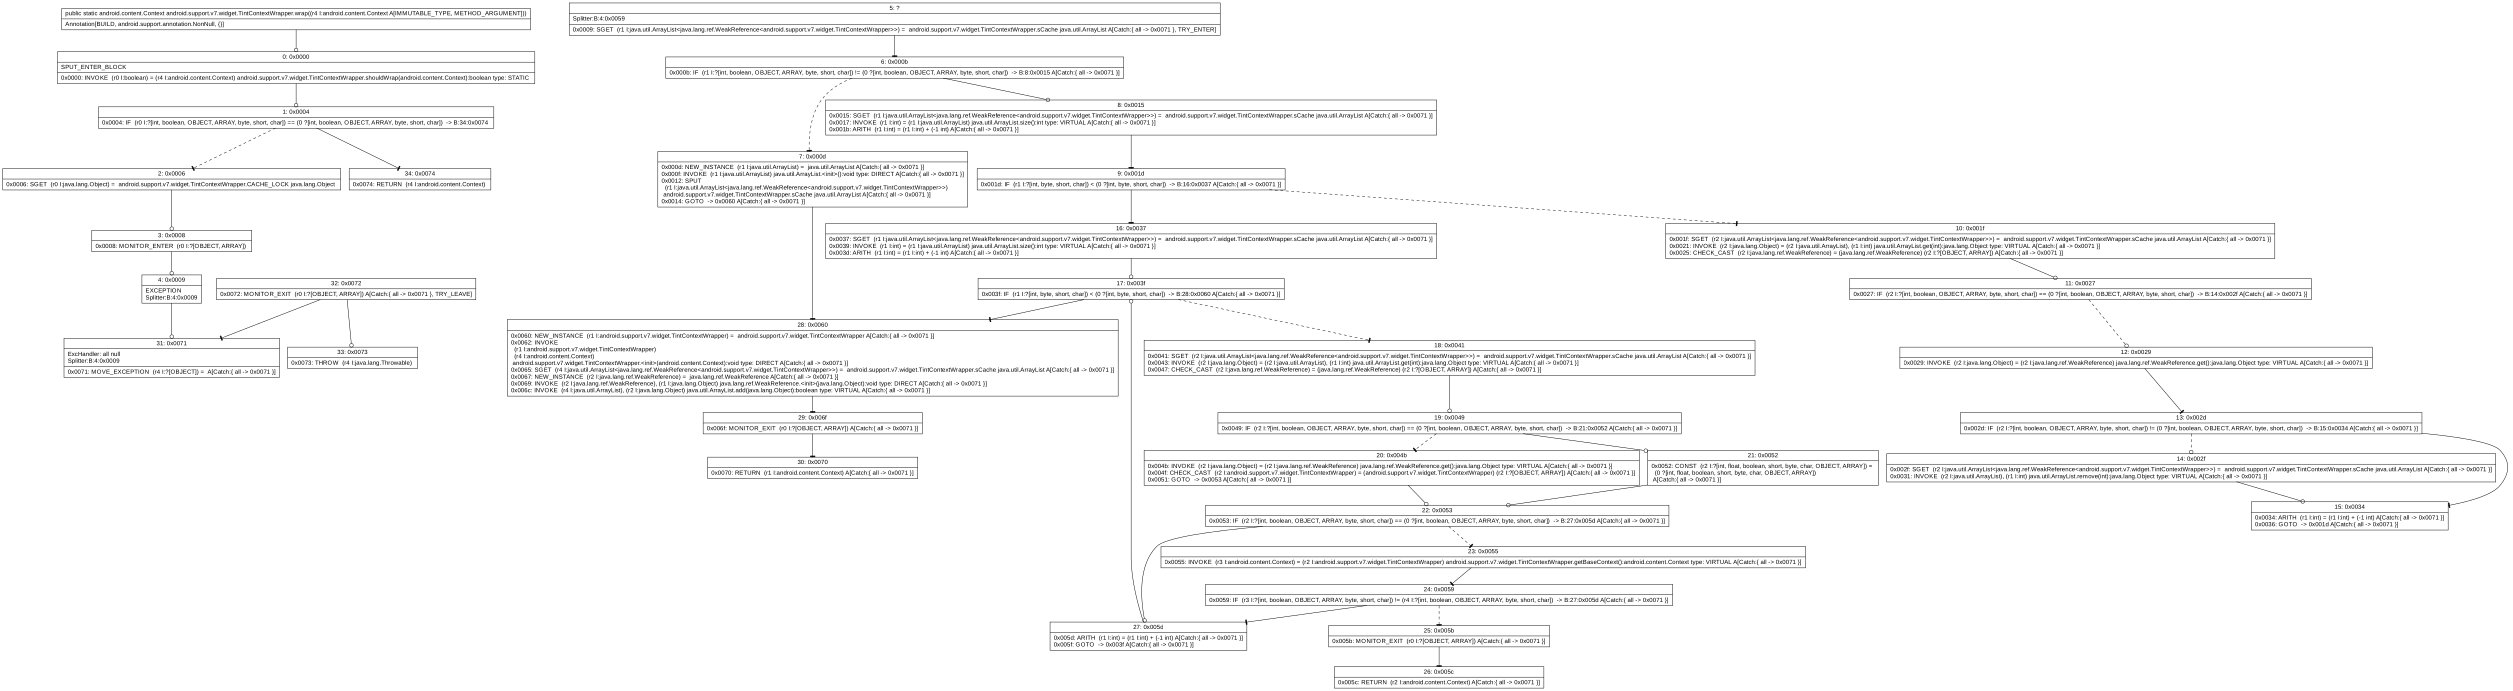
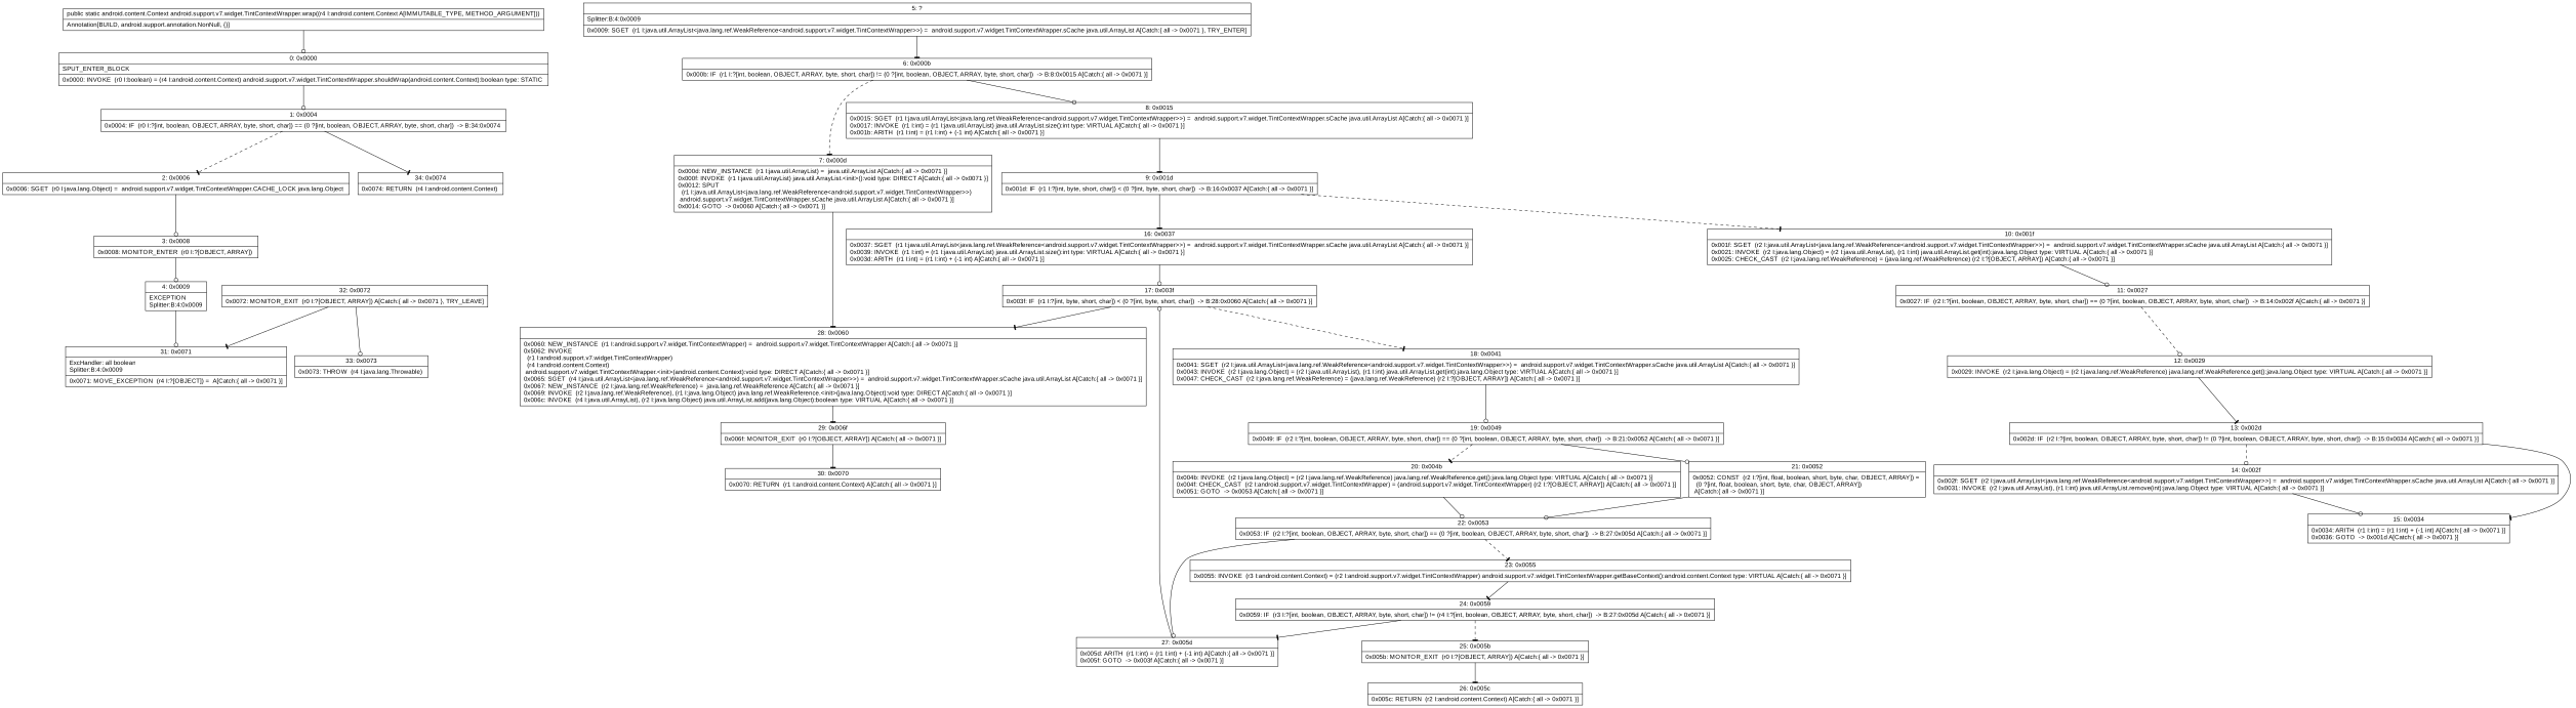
  digraph {
    fontname="Liberation Sans"
    node [fontname="Liberation Sans" shape=record]
    edge [arrowhead=tee fontname="Liberation Sans"]
    n1 [label="{0\:\ 0x0000|SPUT_ENTER_BLOCK\l|0x0000: INVOKE  (r0 I:boolean) = (r4 I:android.content.Context) android.support.v7.widget.TintContextWrapper.shouldWrap(android.content.Context):boolean type: STATIC \l}"]
    n2 [label="{1\:\ 0x0004|0x0004: IF  (r0 I:?[int, boolean, OBJECT, ARRAY, byte, short, char]) == (0 ?[int, boolean, OBJECT, ARRAY, byte, short, char])  \-\> B:34:0x0074 \l}"]
    n3 [label="{2\:\ 0x0006|0x0006: SGET  (r0 I:java.lang.Object) =  android.support.v7.widget.TintContextWrapper.CACHE_LOCK java.lang.Object \l}"]
    n4 [label="{34\:\ 0x0074|0x0074: RETURN  (r4 I:android.content.Context) \l}"]
    n5 [label="{3\:\ 0x0008|0x0008: MONITOR_ENTER  (r0 I:?[OBJECT, ARRAY]) \l}"]
    n6 [label="{4\:\ 0x0009|EXCEPTION\lSplitter:B:4:0x0009\l}"]
-   n7 [label="{31\:\ 0x0071|ExcHandler: all null\lSplitter:B:4:0x0009\l|0x0071: MOVE_EXCEPTION  (r4 I:?[OBJECT]) =  A[Catch:\{ all \-\> 0x0071 \}]\l}"]
-   n8 [label="{5\:\ ?|Splitter:B:4:0x0059\l|0x0009: SGET  (r1 I:java.util.ArrayList\<java.lang.ref.WeakReference\<android.support.v7.widget.TintContextWrapper\>\>) =  android.support.v7.widget.TintContextWrapper.sCache java.util.ArrayList A[Catch:\{ all \-\> 0x0071 \}, TRY_ENTER]\l}"]
+   n7 [label="{31\:\ 0x0071|ExcHandler: all boolean\lSplitter:B:4:0x0009\l|0x0071: MOVE_EXCEPTION  (r4 I:?[OBJECT]) =  A[Catch:\{ all \-\> 0x0071 \}]\l}"]
+   n8 [label="{5\:\ ?|Splitter:B:4:0x0009\l|0x0009: SGET  (r1 I:java.util.ArrayList\<java.lang.ref.WeakReference\<android.support.v7.widget.TintContextWrapper\>\>) =  android.support.v7.widget.TintContextWrapper.sCache java.util.ArrayList A[Catch:\{ all \-\> 0x0071 \}, TRY_ENTER]\l}"]
    n9 [label="{6\:\ 0x000b|0x000b: IF  (r1 I:?[int, boolean, OBJECT, ARRAY, byte, short, char]) != (0 ?[int, boolean, OBJECT, ARRAY, byte, short, char])  \-\> B:8:0x0015 A[Catch:\{ all \-\> 0x0071 \}]\l}"]
    n10 [label="{7\:\ 0x000d|0x000d: NEW_INSTANCE  (r1 I:java.util.ArrayList) =  java.util.ArrayList A[Catch:\{ all \-\> 0x0071 \}]\l0x000f: INVOKE  (r1 I:java.util.ArrayList) java.util.ArrayList.\<init\>():void type: DIRECT A[Catch:\{ all \-\> 0x0071 \}]\l0x0012: SPUT  \l  (r1 I:java.util.ArrayList\<java.lang.ref.WeakReference\<android.support.v7.widget.TintContextWrapper\>\>)\l android.support.v7.widget.TintContextWrapper.sCache java.util.ArrayList A[Catch:\{ all \-\> 0x0071 \}]\l0x0014: GOTO  \-\> 0x0060 A[Catch:\{ all \-\> 0x0071 \}]\l}"]
    n11 [label="{8\:\ 0x0015|0x0015: SGET  (r1 I:java.util.ArrayList\<java.lang.ref.WeakReference\<android.support.v7.widget.TintContextWrapper\>\>) =  android.support.v7.widget.TintContextWrapper.sCache java.util.ArrayList A[Catch:\{ all \-\> 0x0071 \}]\l0x0017: INVOKE  (r1 I:int) = (r1 I:java.util.ArrayList) java.util.ArrayList.size():int type: VIRTUAL A[Catch:\{ all \-\> 0x0071 \}]\l0x001b: ARITH  (r1 I:int) = (r1 I:int) + (\-1 int) A[Catch:\{ all \-\> 0x0071 \}]\l}"]
-   n12 [label="{28\:\ 0x0060|0x0060: NEW_INSTANCE  (r1 I:android.support.v7.widget.TintContextWrapper) =  android.support.v7.widget.TintContextWrapper A[Catch:\{ all \-\> 0x0071 \}]\l0x0062: INVOKE  \l  (r1 I:android.support.v7.widget.TintContextWrapper)\l  (r4 I:android.content.Context)\l android.support.v7.widget.TintContextWrapper.\<init\>(android.content.Context):void type: DIRECT A[Catch:\{ all \-\> 0x0071 \}]\l0x0065: SGET  (r4 I:java.util.ArrayList\<java.lang.ref.WeakReference\<android.support.v7.widget.TintContextWrapper\>\>) =  android.support.v7.widget.TintContextWrapper.sCache java.util.ArrayList A[Catch:\{ all \-\> 0x0071 \}]\l0x0067: NEW_INSTANCE  (r2 I:java.lang.ref.WeakReference) =  java.lang.ref.WeakReference A[Catch:\{ all \-\> 0x0071 \}]\l0x0069: INVOKE  (r2 I:java.lang.ref.WeakReference), (r1 I:java.lang.Object) java.lang.ref.WeakReference.\<init\>(java.lang.Object):void type: DIRECT A[Catch:\{ all \-\> 0x0071 \}]\l0x006c: INVOKE  (r4 I:java.util.ArrayList), (r2 I:java.lang.Object) java.util.ArrayList.add(java.lang.Object):boolean type: VIRTUAL A[Catch:\{ all \-\> 0x0071 \}]\l}"]
+   n12 [label="{28\:\ 0x0060|0x0060: NEW_INSTANCE  (r1 I:android.support.v7.widget.TintContextWrapper) =  android.support.v7.widget.TintContextWrapper A[Catch:\{ all \-\> 0x0071 \}]\l0x5062: INVOKE  \l  (r1 I:android.support.v7.widget.TintContextWrapper)\l  (r4 I:android.content.Context)\l android.support.v7.widget.TintContextWrapper.\<init\>(android.content.Context):void type: DIRECT A[Catch:\{ all \-\> 0x0071 \}]\l0x0065: SGET  (r4 I:java.util.ArrayList\<java.lang.ref.WeakReference\<android.support.v7.widget.TintContextWrapper\>\>) =  android.support.v7.widget.TintContextWrapper.sCache java.util.ArrayList A[Catch:\{ all \-\> 0x0071 \}]\l0x0067: NEW_INSTANCE  (r2 I:java.lang.ref.WeakReference) =  java.lang.ref.WeakReference A[Catch:\{ all \-\> 0x0071 \}]\l0x0069: INVOKE  (r2 I:java.lang.ref.WeakReference), (r1 I:java.lang.Object) java.lang.ref.WeakReference.\<init\>(java.lang.Object):void type: DIRECT A[Catch:\{ all \-\> 0x0071 \}]\l0x006c: INVOKE  (r4 I:java.util.ArrayList), (r2 I:java.lang.Object) java.util.ArrayList.add(java.lang.Object):boolean type: VIRTUAL A[Catch:\{ all \-\> 0x0071 \}]\l}"]
    n13 [label="{9\:\ 0x001d|0x001d: IF  (r1 I:?[int, byte, short, char]) \< (0 ?[int, byte, short, char])  \-\> B:16:0x0037 A[Catch:\{ all \-\> 0x0071 \}]\l}"]
    n14 [label="{29\:\ 0x006f|0x006f: MONITOR_EXIT  (r0 I:?[OBJECT, ARRAY]) A[Catch:\{ all \-\> 0x0071 \}]\l}"]
    n15 [label="{10\:\ 0x001f|0x001f: SGET  (r2 I:java.util.ArrayList\<java.lang.ref.WeakReference\<android.support.v7.widget.TintContextWrapper\>\>) =  android.support.v7.widget.TintContextWrapper.sCache java.util.ArrayList A[Catch:\{ all \-\> 0x0071 \}]\l0x0021: INVOKE  (r2 I:java.lang.Object) = (r2 I:java.util.ArrayList), (r1 I:int) java.util.ArrayList.get(int):java.lang.Object type: VIRTUAL A[Catch:\{ all \-\> 0x0071 \}]\l0x0025: CHECK_CAST  (r2 I:java.lang.ref.WeakReference) = (java.lang.ref.WeakReference) (r2 I:?[OBJECT, ARRAY]) A[Catch:\{ all \-\> 0x0071 \}]\l}"]
    n16 [label="{16\:\ 0x0037|0x0037: SGET  (r1 I:java.util.ArrayList\<java.lang.ref.WeakReference\<android.support.v7.widget.TintContextWrapper\>\>) =  android.support.v7.widget.TintContextWrapper.sCache java.util.ArrayList A[Catch:\{ all \-\> 0x0071 \}]\l0x0039: INVOKE  (r1 I:int) = (r1 I:java.util.ArrayList) java.util.ArrayList.size():int type: VIRTUAL A[Catch:\{ all \-\> 0x0071 \}]\l0x003d: ARITH  (r1 I:int) = (r1 I:int) + (\-1 int) A[Catch:\{ all \-\> 0x0071 \}]\l}"]
    n17 [label="{11\:\ 0x0027|0x0027: IF  (r2 I:?[int, boolean, OBJECT, ARRAY, byte, short, char]) == (0 ?[int, boolean, OBJECT, ARRAY, byte, short, char])  \-\> B:14:0x002f A[Catch:\{ all \-\> 0x0071 \}]\l}"]
    n18 [label="{17\:\ 0x003f|0x003f: IF  (r1 I:?[int, byte, short, char]) \< (0 ?[int, byte, short, char])  \-\> B:28:0x0060 A[Catch:\{ all \-\> 0x0071 \}]\l}"]
    n19 [label="{12\:\ 0x0029|0x0029: INVOKE  (r2 I:java.lang.Object) = (r2 I:java.lang.ref.WeakReference) java.lang.ref.WeakReference.get():java.lang.Object type: VIRTUAL A[Catch:\{ all \-\> 0x0071 \}]\l}"]
    n20 [label="{13\:\ 0x002d|0x002d: IF  (r2 I:?[int, boolean, OBJECT, ARRAY, byte, short, char]) != (0 ?[int, boolean, OBJECT, ARRAY, byte, short, char])  \-\> B:15:0x0034 A[Catch:\{ all \-\> 0x0071 \}]\l}"]
    n21 [label="{14\:\ 0x002f|0x002f: SGET  (r2 I:java.util.ArrayList\<java.lang.ref.WeakReference\<android.support.v7.widget.TintContextWrapper\>\>) =  android.support.v7.widget.TintContextWrapper.sCache java.util.ArrayList A[Catch:\{ all \-\> 0x0071 \}]\l0x0031: INVOKE  (r2 I:java.util.ArrayList), (r1 I:int) java.util.ArrayList.remove(int):java.lang.Object type: VIRTUAL A[Catch:\{ all \-\> 0x0071 \}]\l}"]
    n22 [label="{15\:\ 0x0034|0x0034: ARITH  (r1 I:int) = (r1 I:int) + (\-1 int) A[Catch:\{ all \-\> 0x0071 \}]\l0x0036: GOTO  \-\> 0x001d A[Catch:\{ all \-\> 0x0071 \}]\l}"]
    n23 [label="{18\:\ 0x0041|0x0041: SGET  (r2 I:java.util.ArrayList\<java.lang.ref.WeakReference\<android.support.v7.widget.TintContextWrapper\>\>) =  android.support.v7.widget.TintContextWrapper.sCache java.util.ArrayList A[Catch:\{ all \-\> 0x0071 \}]\l0x0043: INVOKE  (r2 I:java.lang.Object) = (r2 I:java.util.ArrayList), (r1 I:int) java.util.ArrayList.get(int):java.lang.Object type: VIRTUAL A[Catch:\{ all \-\> 0x0071 \}]\l0x0047: CHECK_CAST  (r2 I:java.lang.ref.WeakReference) = (java.lang.ref.WeakReference) (r2 I:?[OBJECT, ARRAY]) A[Catch:\{ all \-\> 0x0071 \}]\l}"]
    n24 [label="{19\:\ 0x0049|0x0049: IF  (r2 I:?[int, boolean, OBJECT, ARRAY, byte, short, char]) == (0 ?[int, boolean, OBJECT, ARRAY, byte, short, char])  \-\> B:21:0x0052 A[Catch:\{ all \-\> 0x0071 \}]\l}"]
    n25 [label="{20\:\ 0x004b|0x004b: INVOKE  (r2 I:java.lang.Object) = (r2 I:java.lang.ref.WeakReference) java.lang.ref.WeakReference.get():java.lang.Object type: VIRTUAL A[Catch:\{ all \-\> 0x0071 \}]\l0x004f: CHECK_CAST  (r2 I:android.support.v7.widget.TintContextWrapper) = (android.support.v7.widget.TintContextWrapper) (r2 I:?[OBJECT, ARRAY]) A[Catch:\{ all \-\> 0x0071 \}]\l0x0051: GOTO  \-\> 0x0053 A[Catch:\{ all \-\> 0x0071 \}]\l}"]
    n26 [label="{21\:\ 0x0052|0x0052: CONST  (r2 I:?[int, float, boolean, short, byte, char, OBJECT, ARRAY]) = \l  (0 ?[int, float, boolean, short, byte, char, OBJECT, ARRAY])\l A[Catch:\{ all \-\> 0x0071 \}]\l}"]
    n27 [label="{22\:\ 0x0053|0x0053: IF  (r2 I:?[int, boolean, OBJECT, ARRAY, byte, short, char]) == (0 ?[int, boolean, OBJECT, ARRAY, byte, short, char])  \-\> B:27:0x005d A[Catch:\{ all \-\> 0x0071 \}]\l}"]
    n28 [label="{23\:\ 0x0055|0x0055: INVOKE  (r3 I:android.content.Context) = (r2 I:android.support.v7.widget.TintContextWrapper) android.support.v7.widget.TintContextWrapper.getBaseContext():android.content.Context type: VIRTUAL A[Catch:\{ all \-\> 0x0071 \}]\l}"]
    n29 [label="{27\:\ 0x005d|0x005d: ARITH  (r1 I:int) = (r1 I:int) + (\-1 int) A[Catch:\{ all \-\> 0x0071 \}]\l0x005f: GOTO  \-\> 0x003f A[Catch:\{ all \-\> 0x0071 \}]\l}"]
    n30 [label="{24\:\ 0x0059|0x0059: IF  (r3 I:?[int, boolean, OBJECT, ARRAY, byte, short, char]) != (r4 I:?[int, boolean, OBJECT, ARRAY, byte, short, char])  \-\> B:27:0x005d A[Catch:\{ all \-\> 0x0071 \}]\l}"]
    n31 [label="{25\:\ 0x005b|0x005b: MONITOR_EXIT  (r0 I:?[OBJECT, ARRAY]) A[Catch:\{ all \-\> 0x0071 \}]\l}"]
    n32 [label="{26\:\ 0x005c|0x005c: RETURN  (r2 I:android.content.Context) A[Catch:\{ all \-\> 0x0071 \}]\l}"]
    n33 [label="{30\:\ 0x0070|0x0070: RETURN  (r1 I:android.content.Context) A[Catch:\{ all \-\> 0x0071 \}]\l}"]
    n34 [label="{32\:\ 0x0072|0x0072: MONITOR_EXIT  (r0 I:?[OBJECT, ARRAY]) A[Catch:\{ all \-\> 0x0071 \}, TRY_LEAVE]\l}"]
    n35 [label="{33\:\ 0x0073|0x0073: THROW  (r4 I:java.lang.Throwable) \l}"]
    n36 [label="{public static android.content.Context android.support.v7.widget.TintContextWrapper.wrap((r4 I:android.content.Context A[IMMUTABLE_TYPE, METHOD_ARGUMENT]))  | Annotation[BUILD, android.support.annotation.NonNull, \{\}]\l}"]
    n1 -> n2 [arrowhead=odot]
    n2 -> n3 [style=dashed]
    n2 -> n4
    n3 -> n5 [arrowhead=odot]
    n5 -> n6 [arrowhead=odot]
    n6 -> n7 [arrowhead=odot]
    n8 -> n9
    n9 -> n10 [style=dashed]
    n9 -> n11 [arrowhead=odot]
    n10 -> n12
    n11 -> n13
    n12 -> n14
    n13 -> n15 [style=dashed]
    n13 -> n16
    n14 -> n33
    n15 -> n17 [arrowhead=odot]
    n16 -> n18 [arrowhead=odot]
    n17 -> n19 [arrowhead=odot style=dashed]
    n18 -> n12
    n18 -> n23 [style=dashed]
    n19 -> n20
    n20 -> n21 [arrowhead=odot style=dashed]
    n20 -> n22
    n21 -> n22 [arrowhead=odot]
    n23 -> n24 [arrowhead=odot]
    n24 -> n25 [style=dashed]
    n24 -> n26 [arrowhead=odot]
    n25 -> n27 [arrowhead=odot]
    n26 -> n27 [arrowhead=odot]
    n27 -> n28 [style=dashed]
    n27 -> n29 [arrowhead=odot]
    n28 -> n30
    n29 -> n18 [arrowhead=odot]
    n30 -> n29
    n30 -> n31 [style=dashed]
    n31 -> n32
    n34 -> n7
    n34 -> n35 [arrowhead=odot]
    n36 -> n1 [arrowhead=odot]
  }
